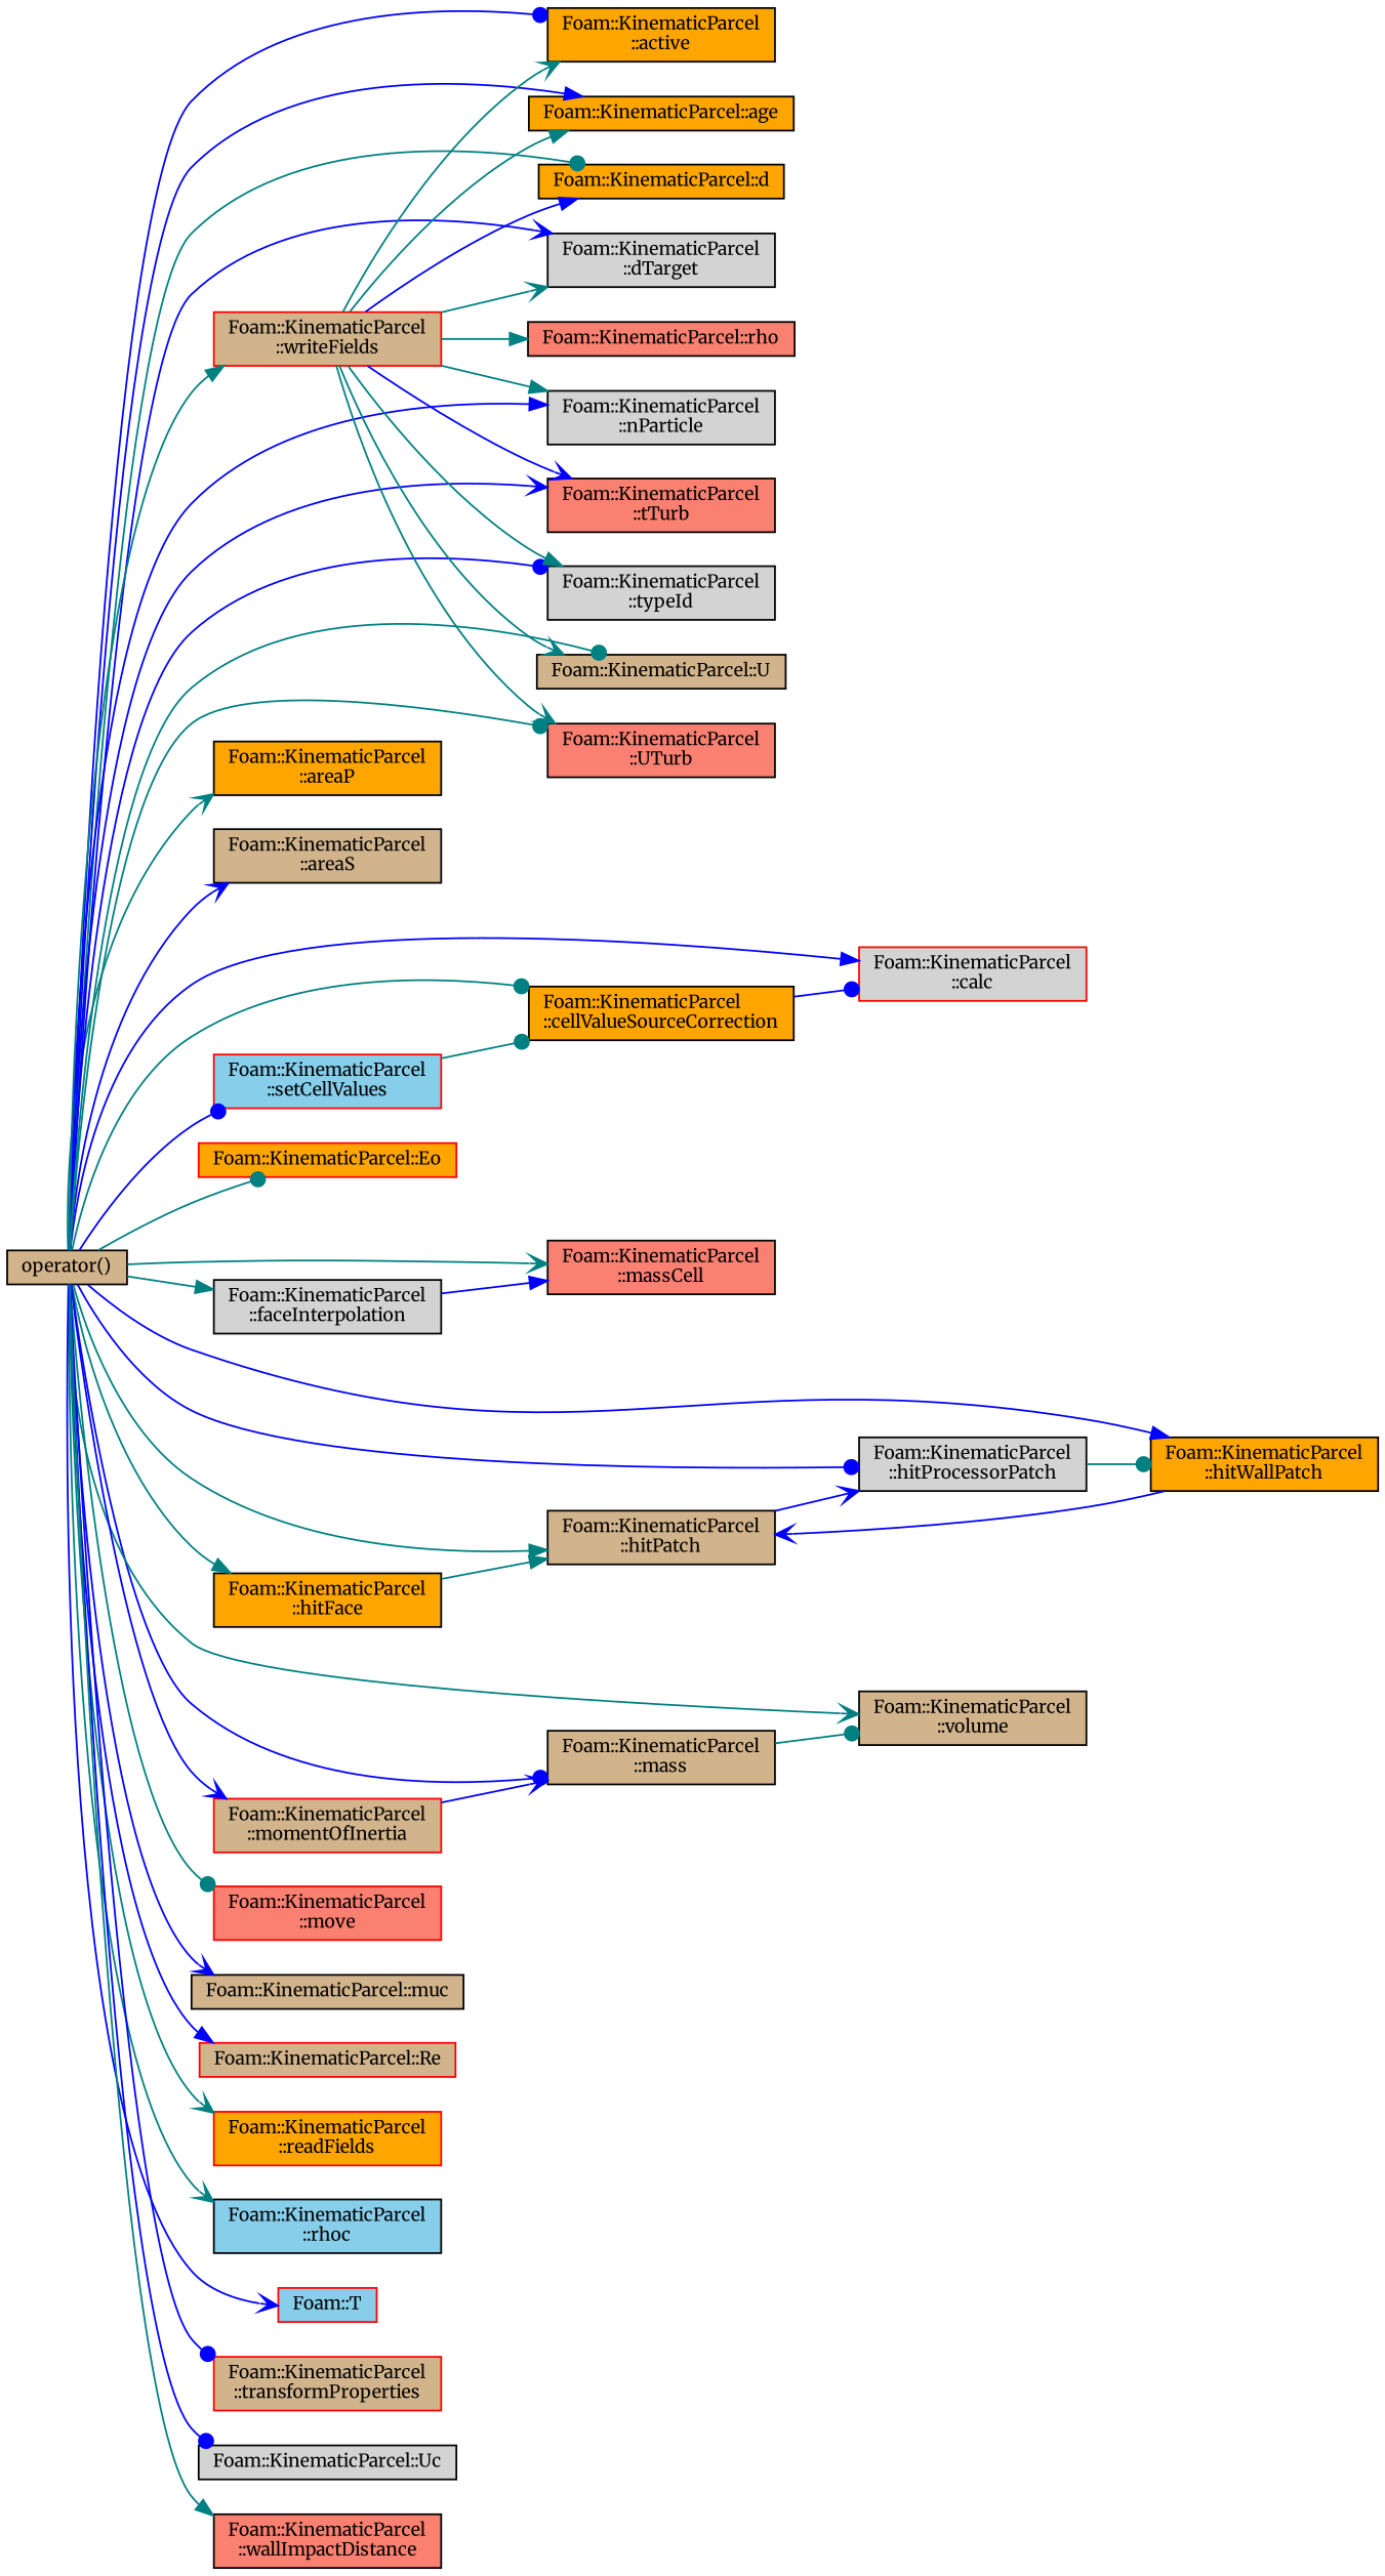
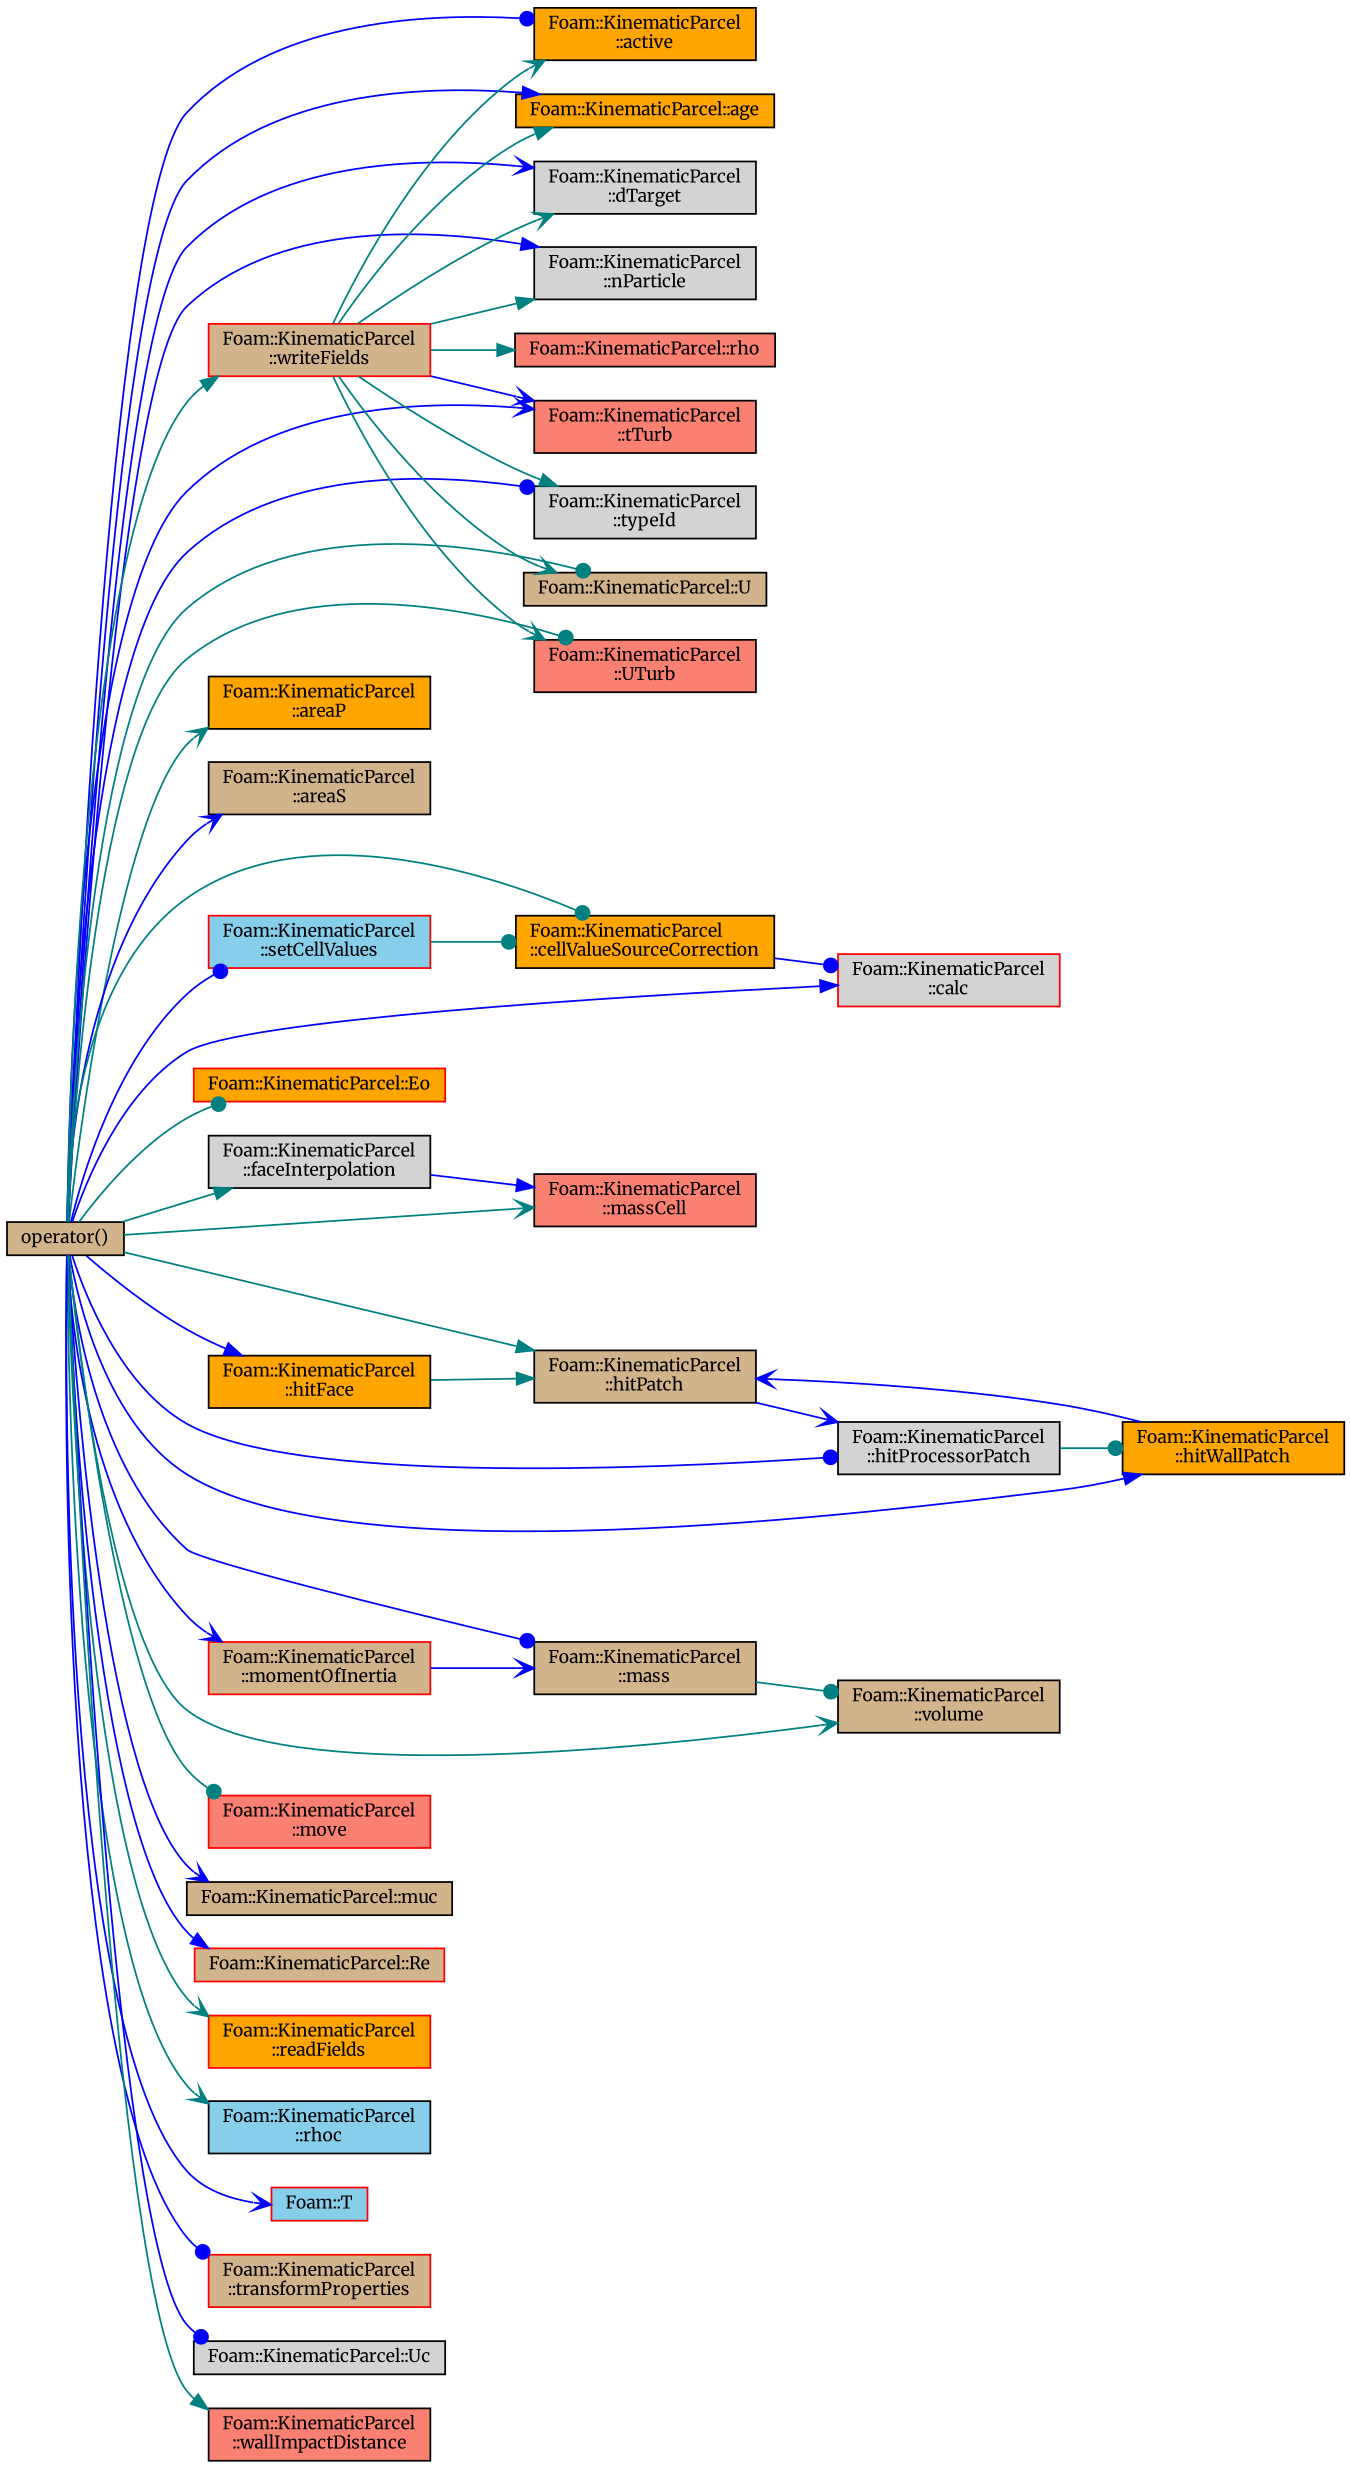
  digraph {
    fontname=Merriweather
    rankdir=LR
    node [color=black fillcolor=tan fontname=Merriweather fontsize=10 shape=record style=filled]
    edge [arrowhead=vee color=teal fontname=Merriweather fontsize=10 labelfontname=FreeSans labelfontsize=10 style=solid]
    n1 [fontcolor=black height=0.2 label="operator()" width=0.4]
    n2 [fillcolor=orange height=0.2 label="Foam::KinematicParcel\l::active" width=0.4]
    n3 [fillcolor=orange height=0.2 label="Foam::KinematicParcel::age" width=0.4]
    n4 [fillcolor=orange height=0.2 label="Foam::KinematicParcel\l::areaP" width=0.4]
    n5 [height=0.2 label="Foam::KinematicParcel\l::areaS" width=0.4]
    n6 [color=red fillcolor=lightgrey height=0.2 label="Foam::KinematicParcel\l::calc" width=0.4]
    n7 [fillcolor=orange height=0.2 label="Foam::KinematicParcel\l::cellValueSourceCorrection" width=0.4]
-   n8 [fillcolor=orange height=0.2 label="Foam::KinematicParcel::d" width=0.4]
    n9 [fillcolor=lightgrey height=0.2 label="Foam::KinematicParcel\l::dTarget" width=0.4]
    n10 [color=red fillcolor=orange height=0.2 label="Foam::KinematicParcel::Eo" width=0.4]
    n11 [fillcolor=lightgrey height=0.2 label="Foam::KinematicParcel\l::faceInterpolation" width=0.4]
    n12 [fillcolor=salmon height=0.2 label="Foam::KinematicParcel\l::massCell" width=0.4]
    n13 [fillcolor=orange height=0.2 label="Foam::KinematicParcel\l::hitFace" width=0.4]
    n14 [height=0.2 label="Foam::KinematicParcel\l::hitPatch" width=0.4]
    n15 [fillcolor=lightgrey height=0.2 label="Foam::KinematicParcel\l::hitProcessorPatch" width=0.4]
    n16 [fillcolor=orange height=0.2 label="Foam::KinematicParcel\l::hitWallPatch" width=0.4]
    n17 [height=0.2 label="Foam::KinematicParcel\l::mass" width=0.4]
    n18 [height=0.2 label="Foam::KinematicParcel\l::volume" width=0.4]
    n19 [color=red height=0.2 label="Foam::KinematicParcel\l::momentOfInertia" width=0.4]
    n20 [color=red fillcolor=salmon height=0.2 label="Foam::KinematicParcel\l::move" width=0.4]
    n21 [height=0.2 label="Foam::KinematicParcel::muc" width=0.4]
    n22 [fillcolor=lightgrey height=0.2 label="Foam::KinematicParcel\l::nParticle" width=0.4]
    n23 [color=red height=0.2 label="Foam::KinematicParcel::Re" width=0.4]
    n24 [color=red fillcolor=orange height=0.2 label="Foam::KinematicParcel\l::readFields" width=0.4]
    n25 [fillcolor=skyblue height=0.2 label="Foam::KinematicParcel\l::rhoc" width=0.4]
    n26 [color=red fillcolor=skyblue height=0.2 label="Foam::KinematicParcel\l::setCellValues" width=0.4]
    n27 [color=red fillcolor=skyblue height=0.2 label="Foam::T" width=0.4]
    n28 [color=red height=0.2 label="Foam::KinematicParcel\l::transformProperties" width=0.4]
    n29 [fillcolor=salmon height=0.2 label="Foam::KinematicParcel\l::tTurb" width=0.4]
    n30 [fillcolor=lightgrey height=0.2 label="Foam::KinematicParcel\l::typeId" width=0.4]
    n31 [height=0.2 label="Foam::KinematicParcel::U" width=0.4]
    n32 [fillcolor=lightgrey height=0.2 label="Foam::KinematicParcel::Uc" width=0.4]
    n33 [fillcolor=salmon height=0.2 label="Foam::KinematicParcel\l::UTurb" width=0.4]
    n34 [fillcolor=salmon height=0.2 label="Foam::KinematicParcel\l::wallImpactDistance" width=0.4]
    n35 [color=red height=0.2 label="Foam::KinematicParcel\l::writeFields" width=0.4]
    n36 [fillcolor=salmon height=0.2 label="Foam::KinematicParcel::rho" width=0.4]
    n1 -> n2 [arrowhead=dot color=blue]
    n1 -> n3 [arrowhead=normal color=blue]
    n1 -> n4
    n1 -> n5 [color=blue]
    n1 -> n6 [arrowhead=normal color=blue]
    n1 -> n7 [arrowhead=dot]
-   n1 -> n8 [arrowhead=dot]
    n1 -> n9 [color=blue]
    n1 -> n10 [arrowhead=dot]
    n1 -> n11 [arrowhead=normal]
    n1 -> n12
-   n1 -> n13 [arrowhead=normal]
+   n1 -> n13 [arrowhead=normal color=blue]
    n1 -> n14 [arrowhead=normal]
    n1 -> n15 [arrowhead=dot color=blue]
    n1 -> n16 [arrowhead=normal color=blue]
    n1 -> n17 [arrowhead=dot color=blue]
    n1 -> n18
    n1 -> n19 [color=blue]
    n1 -> n20 [arrowhead=dot]
    n1 -> n21 [color=blue]
    n1 -> n22 [arrowhead=normal color=blue]
    n1 -> n23 [arrowhead=normal color=blue]
    n1 -> n24
    n1 -> n25
    n1 -> n26 [arrowhead=dot color=blue]
    n1 -> n27 [color=blue]
    n1 -> n28 [arrowhead=dot color=blue]
    n1 -> n29 [color=blue]
    n1 -> n30 [arrowhead=dot color=blue]
    n1 -> n31 [arrowhead=dot]
    n1 -> n32 [arrowhead=dot color=blue]
    n1 -> n33 [arrowhead=dot]
    n1 -> n34 [arrowhead=normal]
    n1 -> n35 [arrowhead=normal]
    n7 -> n6 [arrowhead=dot color=blue]
    n11 -> n12 [arrowhead=normal color=blue]
    n13 -> n14 [arrowhead=normal]
    n14 -> n15 [color=blue]
    n15 -> n16 [arrowhead=dot]
    n16 -> n14 [color=blue]
    n17 -> n18 [arrowhead=dot]
    n19 -> n17 [color=blue]
    n26 -> n7 [arrowhead=dot]
    n35 -> n2
    n35 -> n3 [arrowhead=normal]
-   n35 -> n8 [arrowhead=normal color=blue]
    n35 -> n9
    n35 -> n22 [arrowhead=normal]
    n35 -> n29 [color=blue]
    n35 -> n30 [arrowhead=normal]
    n35 -> n31
    n35 -> n33
    n35 -> n36 [arrowhead=normal]
  }
